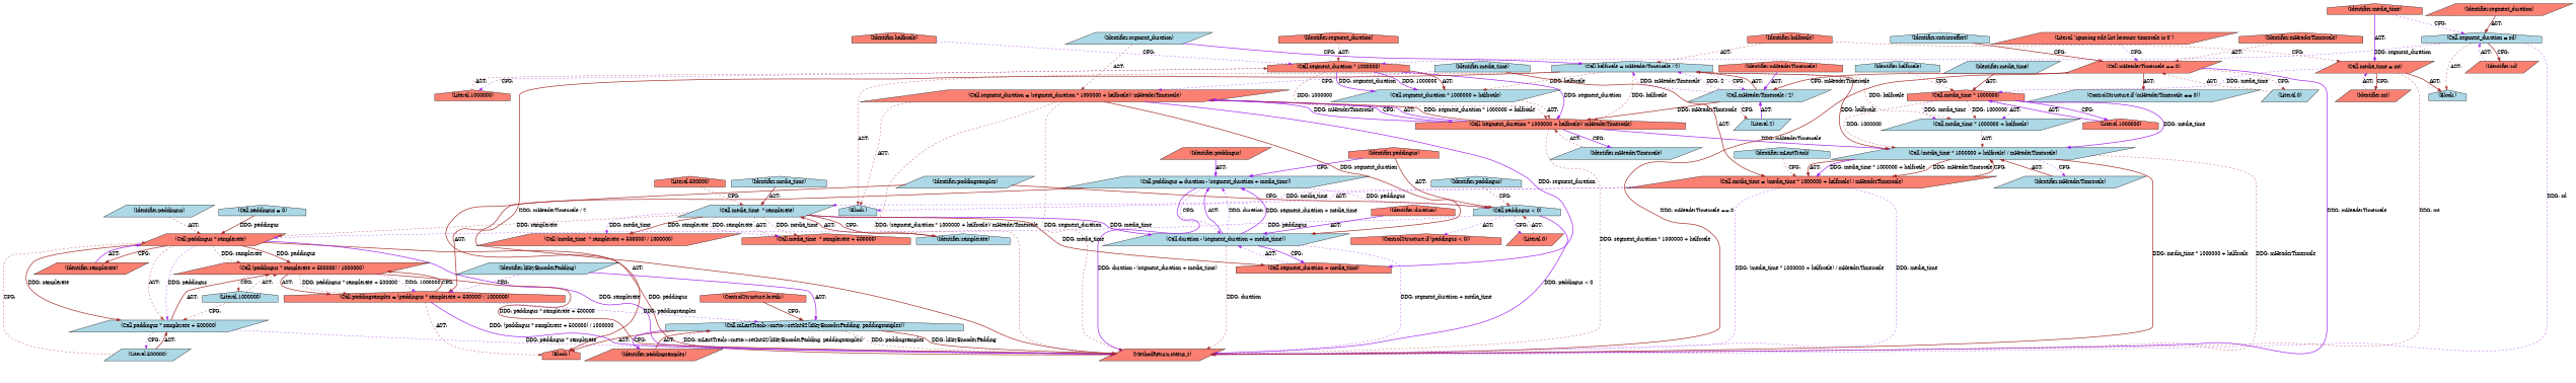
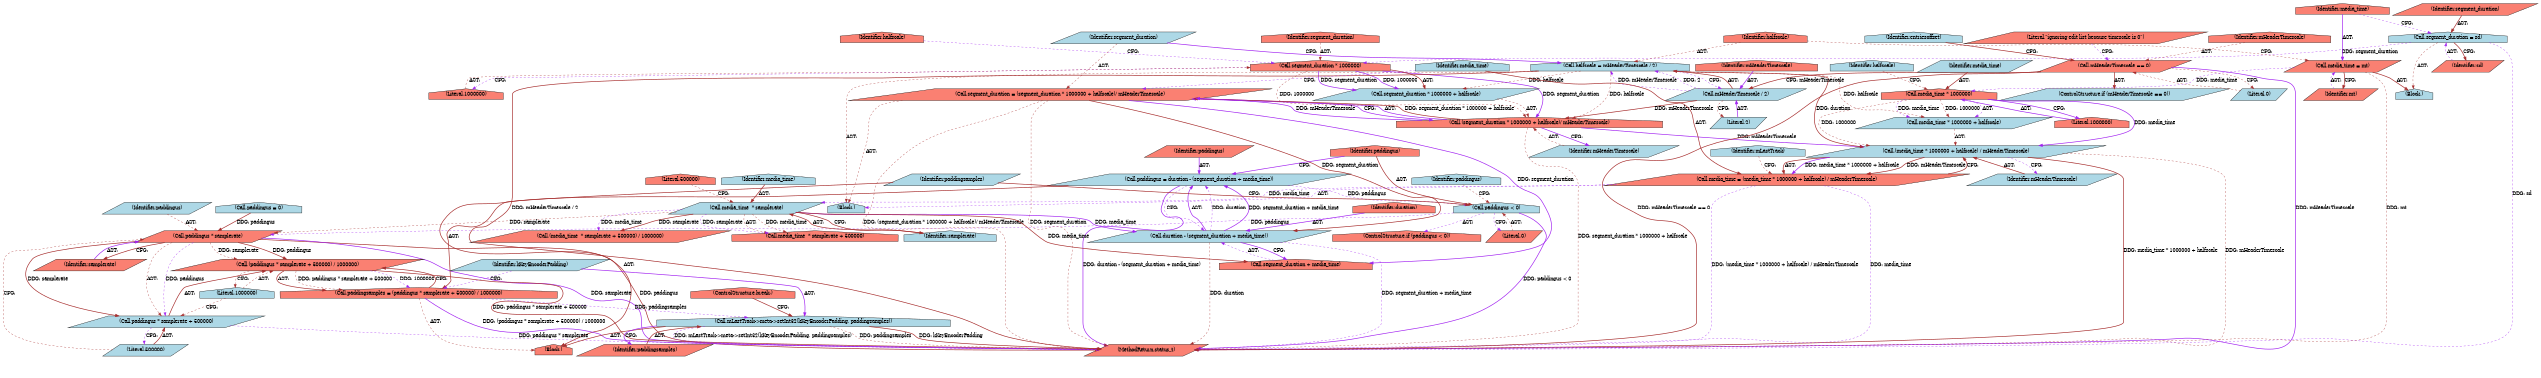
  digraph {
    node [fillcolor=salmon shape=parallelogram style=filled]
    edge [color=brown style=dashed]
    n1 [fillcolor=lightblue label="(Call,paddingus = duration - (segment_duration + media_time))"]
    n2 [fillcolor=lightblue label="(Call,duration - (segment_duration + media_time))"]
    n3 [fillcolor=lightblue label="(Call,paddingus < 0)" shape=house]
    n4 [label="(MethodReturn,status_t)"]
    n5 [label="(Block,)" shape=house]
    n6 [label="(Call,segment_duration + media_time)" shape=house]
    n7 [label="(Call,paddingus * samplerate)"]
    n8 [label="(ControlStructure,if (paddingus < 0))" shape=house]
    n9 [label="(Literal,0)"]
    n10 [label="(Call,segment_duration = (segment_duration * 1000000 + halfscale)/ mHeaderTimescale)"]
    n11 [label="(Call,(segment_duration * 1000000 + halfscale)/ mHeaderTimescale)" shape=house]
    n12 [fillcolor=lightblue label="(Block,)" shape=house]
    n13 [fillcolor=lightblue label="(Call,(media_time * 1000000 + halfscale) / mHeaderTimescale)"]
    n14 [fillcolor=lightblue label="(Identifier,mHeaderTimescale)"]
    n15 [label="(Call,media_time = (media_time * 1000000 + halfscale) / mHeaderTimescale)"]
    n16 [fillcolor=lightblue label="(Identifier,mHeaderTimescale)"]
    n17 [label="(Call,segment_duration * 1000000)" shape=house]
    n18 [label="(Literal,1000000)" shape=house]
    n19 [fillcolor=lightblue label="(Call,segment_duration * 1000000 + halfscale)"]
    n20 [fillcolor=lightblue label="(Call,segment_duration = sd)" shape=house]
    n21 [fillcolor=lightblue label="(Block,)" shape=house]
    n22 [label="(Identifier,sd)"]
    n23 [fillcolor=lightblue label="(Call,halfscale = mHeaderTimescale / 2)" shape=house]
    n24 [fillcolor=lightblue label="(Call,mHeaderTimescale / 2)"]
    n25 [fillcolor=lightblue label="(Call,media_time * 1000000 + halfscale)"]
    n26 [fillcolor=lightblue label="(Literal,2)"]
    n27 [label="(Call,mHeaderTimescale == 0)"]
    n28 [fillcolor=lightblue label="(ControlStructure,if (mHeaderTimescale == 0))"]
    n29 [fillcolor=lightblue label="(Literal,0)"]
    n30 [fillcolor=lightblue label="(Call,media_time  * samplerate)"]
    n31 [label="(Call,media_time  * samplerate + 500000)" shape=house]
    n32 [fillcolor=lightblue label="(Identifier,samplerate)" shape=house]
    n33 [label="(Call,(media_time  * samplerate + 500000) / 1000000)"]
    n34 [label="(Call,(paddingus * samplerate + 500000) / 1000000)"]
    n35 [fillcolor=lightblue label="(Call,paddingus * samplerate + 500000)"]
    n36 [label="(Identifier,samplerate)"]
    n37 [label="(Call,media_time * 1000000)" shape=house]
    n38 [label="(Literal,1000000)" shape=house]
    n39 [label="(Call,media_time = mt)"]
    n40 [label="(Identifier,mt)"]
    n41 [label="(Call,paddingsamples = (paddingus * samplerate + 500000) / 1000000)" shape=house]
    n42 [fillcolor=lightblue label="(Literal,1000000)" shape=house]
    n43 [fillcolor=lightblue label="(Literal,500000)"]
    n44 [fillcolor=lightblue label="(Call,mLastTrack->meta->setInt32(kKeyEncoderPadding, paddingsamples))" shape=house]
    n45 [label="(Identifier,paddingsamples)"]
    n46 [fillcolor=lightblue label="(Identifier,halfscale)" shape=house]
    n47 [label="(Identifier,halfscale)" shape=house]
    n48 [fillcolor=lightblue label="(Identifier,mLastTrack)" shape=house]
    n49 [fillcolor=lightblue label="(Identifier,media_time)"]
    n50 [label="(Identifier,segment_duration)"]
    n51 [fillcolor=lightblue label="(Identifier,paddingsamples)"]
    n52 [fillcolor=lightblue label="(Identifier,kKeyEncoderPadding)"]
    n53 [label="(ControlStructure,break;)" shape=house]
    n54 [fillcolor=lightblue label="(Identifier,paddingus)"]
    n55 [fillcolor=lightblue label="(Identifier,media_time)" shape=house]
    n56 [label="(Identifier,mHeaderTimescale)" shape=house]
    n57 [label="(Identifier,media_time)" shape=house]
    n58 [label="(Identifier,halfscale)" shape=house]
    n59 [fillcolor=lightblue label="(Identifier,media_time)" shape=house]
    n60 [label="(Identifier,paddingus)" shape=house]
    n61 [fillcolor=lightblue label="(Identifier,segment_duration)"]
    n62 [fillcolor=lightblue label="(Identifier,entriesoffset)" shape=house]
    n63 [label="(Literal,\"ignoring edit list because timescale is 0\")"]
    n64 [label="(Identifier,mHeaderTimescale)" shape=house]
    n65 [fillcolor=lightblue label="(Identifier,paddingus)" shape=house]
    n66 [label="(Literal,500000)" shape=house]
    n67 [label="(Identifier,segment_duration)" shape=house]
    n68 [label="(Identifier,duration)" shape=house]
    n69 [fillcolor=lightblue label="(Call,paddingus = 0)" shape=house]
    n70 [label="(Identifier,paddingus)"]
    n1 -> n2 [color=purple label="CFG: "]
    n1 -> n3 [color=purple label="DDG: paddingus"]
    n1 -> n4 [color=purple label="DDG: duration - (segment_duration + media_time)" style=bold]
    n1 -> n5 [label="AST: " style=bold]
    n2 -> n1 [color=purple label="AST: " style=bold]
    n2 -> n1 [color=purple label="DDG: duration"]
    n2 -> n1 [color=purple label="DDG: segment_duration + media_time" style=bold]
    n2 -> n4 [color=purple label="DDG: segment_duration + media_time"]
    n2 -> n4 [label="DDG: duration"]
    n2 -> n6 [color=purple label="CFG: " style=bold]
    n3 -> n4 [color=purple label="DDG: paddingus < 0" style=bold]
    n3 -> n7 [color=purple label="DDG: paddingus"]
    n3 -> n8 [color=purple label="AST: "]
    n3 -> n9 [color=purple label="CFG: "]
    n6 -> n2 [color=purple label="AST: "]
    n7 -> n4 [label="DDG: paddingus" style=bold]
    n7 -> n4 [color=purple label="DDG: samplerate" style=bold]
    n7 -> n34 [label="DDG: paddingus" style=bold]
    n7 -> n34 [label="DDG: samplerate"]
    n7 -> n35 [label="AST: "]
    n7 -> n35 [color=purple label="DDG: paddingus"]
    n7 -> n35 [label="DDG: samplerate" style=bold]
    n7 -> n36 [label="CFG: " style=bold]
    n9 -> n3 [label="AST: "]
    n10 -> n2 [label="DDG: segment_duration" style=bold]
    n10 -> n4 [label="DDG: (segment_duration * 1000000 + halfscale)/ mHeaderTimescale"]
    n10 -> n4 [label="DDG: segment_duration"]
    n10 -> n6 [color=purple label="DDG: segment_duration" style=bold]
    n10 -> n11 [color=purple label="CFG: " style=bold]
    n10 -> n12 [label="AST: "]
    n11 -> n4 [label="DDG: segment_duration * 1000000 + halfscale"]
    n11 -> n10 [color=purple label="AST: " style=bold]
    n11 -> n10 [label="DDG: segment_duration * 1000000 + halfscale" style=bold]
    n11 -> n10 [color=purple label="DDG: mHeaderTimescale" style=bold]
    n11 -> n13 [color=purple label="DDG: mHeaderTimescale" style=bold]
    n11 -> n14 [color=purple label="CFG: " style=bold]
    n13 -> n4 [label="DDG: mHeaderTimescale"]
    n13 -> n4 [label="DDG: media_time * 1000000 + halfscale" style=bold]
    n13 -> n15 [label="AST: " style=bold]
    n13 -> n15 [color=purple label="DDG: media_time * 1000000 + halfscale" style=bold]
    n13 -> n15 [label="DDG: mHeaderTimescale" style=bold]
    n13 -> n16 [color=purple label="CFG: "]
    n14 -> n11 [label="AST: "]
    n15 -> n4 [color=purple label="DDG: media_time"]
    n15 -> n4 [color=purple label="DDG: (media_time * 1000000 + halfscale) / mHeaderTimescale"]
    n15 -> n12 [color=purple label="AST: "]
    n15 -> n13 [label="CFG: " style=bold]
    n15 -> n30 [color=purple label="DDG: media_time"]
    n16 -> n13 [label="AST: " style=bold]
    n17 -> n11 [color=purple label="DDG: segment_duration" style=bold]
    n17 -> n11 [label="DDG: 1000000"]
    n17 -> n18 [color=purple label="CFG: "]
    n17 -> n19 [label="AST: " style=bold]
    n17 -> n19 [color=purple label="DDG: segment_duration" style=bold]
    n17 -> n19 [color=purple label="DDG: 1000000" style=bold]
    n18 -> n17 [label="AST: "]
    n19 -> n11 [label="AST: "]
    n20 -> n4 [color=purple label="DDG: sd"]
    n20 -> n17 [color=purple label="DDG: segment_duration"]
    n20 -> n21 [label="AST: "]
    n20 -> n22 [label="CFG: " style=bold]
    n22 -> n20 [color=purple label="AST: "]
    n23 -> n4 [label="DDG: mHeaderTimescale / 2" style=bold]
    n23 -> n11 [label="DDG: halfscale"]
    n23 -> n12 [label="AST: "]
-   n23 -> n13 [label="DDG: halfscale" style=bold]
+   n23 -> n13 [label="DDG: duration" style=bold]
    n23 -> n19 [label="DDG: halfscale"]
    n23 -> n24 [color=purple label="CFG: "]
    n23 -> n25 [label="DDG: halfscale"]
    n24 -> n11 [label="DDG: mHeaderTimescale" style=bold]
    n24 -> n23 [label="AST: " style=bold]
    n24 -> n23 [color=purple label="DDG: mHeaderTimescale"]
    n24 -> n23 [color=purple label="DDG: 2"]
    n24 -> n26 [label="CFG: "]
    n25 -> n13 [label="AST: "]
    n26 -> n24 [color=purple label="AST: " style=bold]
    n27 -> n4 [color=purple label="DDG: mHeaderTimescale" style=bold]
    n27 -> n4 [label="DDG: mHeaderTimescale == 0" style=bold]
    n27 -> n24 [label="CFG: mHeaderTimescale" style=bold]
    n27 -> n28 [label="AST: " style=bold]
    n27 -> n29 [label="CFG: "]
    n29 -> n27 [label="AST: "]
    n30 -> n2 [color=purple label="DDG: media_time" style=bold]
    n30 -> n6 [label="DDG: media_time" style=bold]
    n30 -> n7 [label="DDG: samplerate"]
    n30 -> n31 [label="AST: "]
    n30 -> n31 [label="DDG: media_time"]
    n30 -> n31 [color=purple label="DDG: samplerate"]
    n30 -> n32 [label="CFG: " style=bold]
    n30 -> n33 [color=purple label="DDG: media_time"]
    n30 -> n33 [label="DDG: samplerate" style=bold]
    n32 -> n30 [label="AST: " style=bold]
    n34 -> n4 [label="DDG: paddingus * samplerate + 500000" style=bold]
    n34 -> n41 [label="AST: " style=bold]
    n34 -> n41 [label="DDG: paddingus * samplerate + 500000"]
    n34 -> n41 [color=purple label="DDG: 1000000"]
    n34 -> n42 [label="CFG: "]
    n35 -> n4 [color=purple label="DDG: paddingus * samplerate"]
    n35 -> n34 [label="AST: " style=bold]
    n35 -> n43 [color=purple label="CFG: "]
    n36 -> n7 [color=purple label="AST: " style=bold]
    n37 -> n13 [color=purple label="DDG: media_time" style=bold]
    n37 -> n13 [label="DDG: 1000000"]
    n37 -> n25 [color=purple label="AST: "]
    n37 -> n25 [color=purple label="DDG: media_time"]
    n37 -> n25 [label="DDG: 1000000"]
    n37 -> n38 [color=purple label="CFG: " style=bold]
    n38 -> n37 [color=purple label="AST: " style=bold]
    n39 -> n4 [label="DDG: mt"]
    n39 -> n21 [label="AST: " style=bold]
    n39 -> n37 [color=purple label="DDG: media_time"]
    n39 -> n40 [label="CFG: " style=bold]
    n40 -> n39 [color=purple label="AST: "]
    n41 -> n4 [color=purple label="DDG: (paddingus * samplerate + 500000) / 1000000" style=bold]
    n41 -> n5 [label="AST: "]
    n41 -> n34 [label="CFG: " style=bold]
    n41 -> n44 [color=purple label="DDG: paddingsamples"]
    n42 -> n34 [label="AST: "]
    n42 -> n35 [label="CFG: "]
    n43 -> n7 [label="CFG: "]
    n43 -> n35 [label="AST: " style=bold]
    n44 -> n4 [color=purple label="DDG: mLastTrack->meta->setInt32(kKeyEncoderPadding, paddingsamples)"]
    n44 -> n4 [label="DDG: paddingsamples"]
    n44 -> n4 [label="DDG: kKeyEncoderPadding" style=bold]
    n44 -> n5 [label="AST: " style=bold]
    n44 -> n45 [color=purple label="CFG: " style=bold]
    n45 -> n44 [label="AST: " style=bold]
    n46 -> n37 [label="CFG: "]
    n47 -> n23 [label="AST: "]
    n47 -> n39 [label="CFG: "]
    n48 -> n15 [label="CFG: "]
    n49 -> n37 [label="AST: " style=bold]
    n50 -> n20 [label="AST: " style=bold]
    n51 -> n3 [label="CFG: " style=bold]
    n51 -> n41 [label="AST: " style=bold]
    n52 -> n41 [color=purple label="CFG: "]
    n52 -> n44 [color=purple label="AST: " style=bold]
    n53 -> n44 [label="CFG: " style=bold]
    n54 -> n7 [label="AST: "]
    n55 -> n10 [color=purple label="CFG: "]
    n55 -> n15 [label="AST: " style=bold]
    n56 -> n27 [label="AST: "]
    n57 -> n20 [color=purple label="CFG: "]
    n57 -> n39 [color=purple label="AST: " style=bold]
    n58 -> n17 [color=purple label="CFG: "]
    n59 -> n30 [label="AST: " style=bold]
    n60 -> n1 [color=purple label="CFG: " style=bold]
    n60 -> n3 [label="AST: " style=bold]
    n61 -> n10 [label="AST: "]
    n61 -> n23 [color=purple label="CFG: " style=bold]
    n62 -> n27 [label="CFG: " style=bold]
    n63 -> n27 [color=purple label="CFG: "]
    n64 -> n24 [color=purple label="AST: " style=bold]
    n65 -> n3 [label="CFG: "]
    n66 -> n30 [label="CFG: "]
    n67 -> n17 [label="AST: "]
    n68 -> n2 [color=purple label="AST: " style=bold]
    n69 -> n7 [label="DDG: paddingus" style=bold]
    n70 -> n1 [color=purple label="AST: " style=bold]
  }
